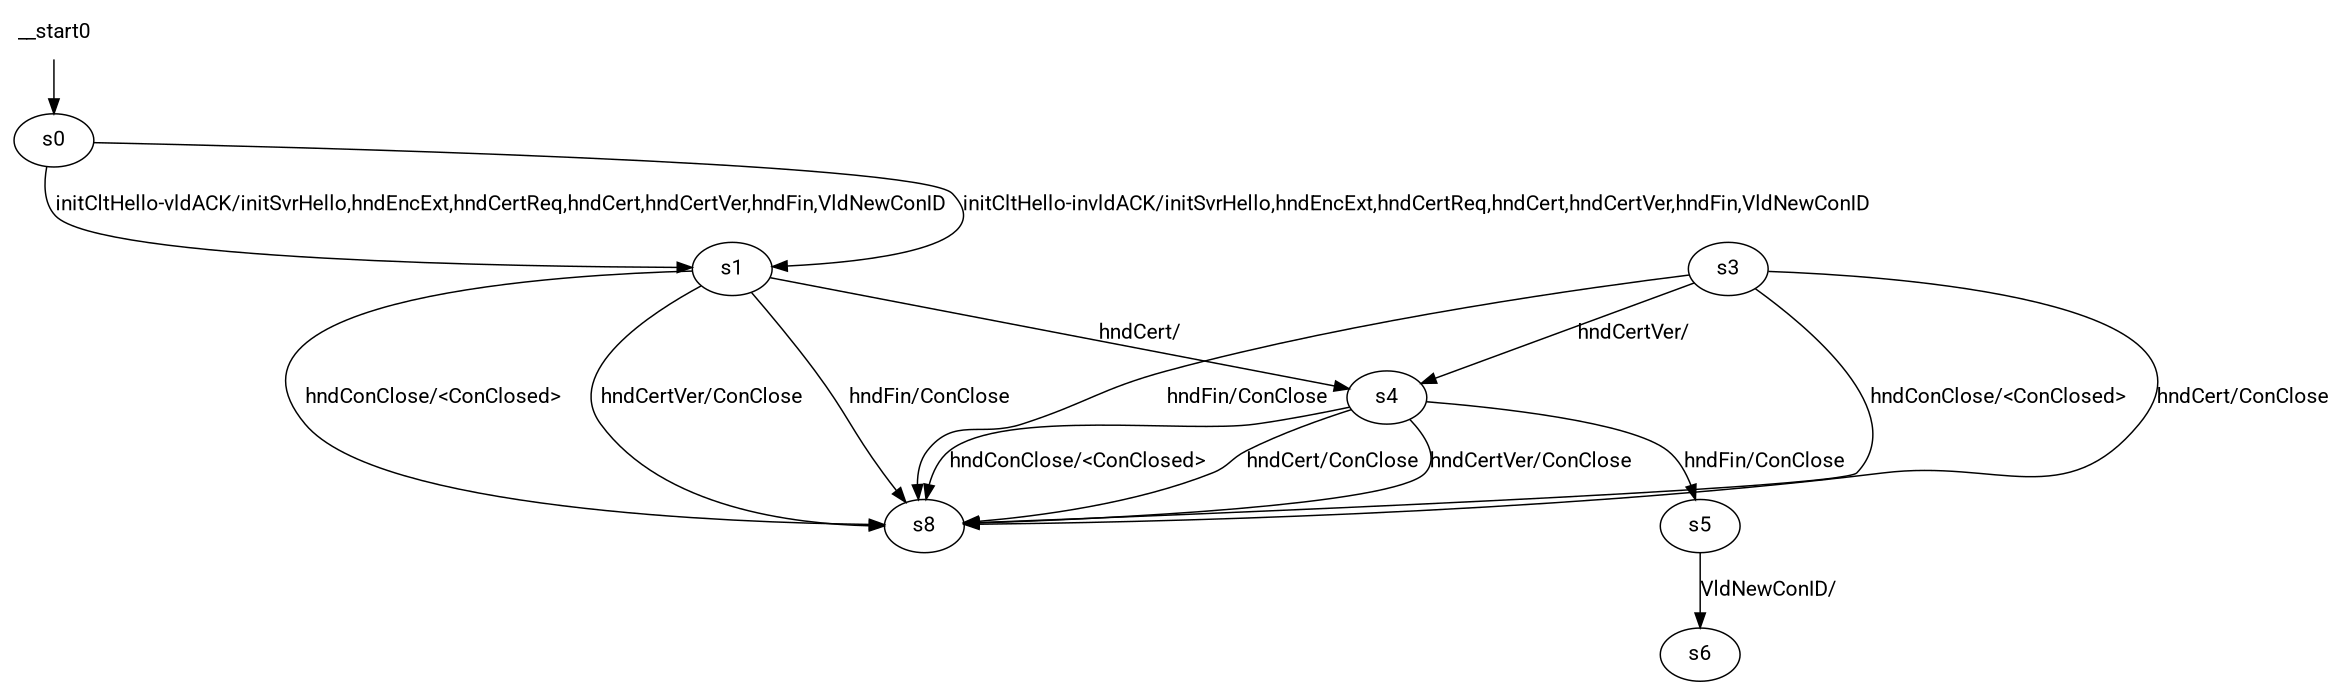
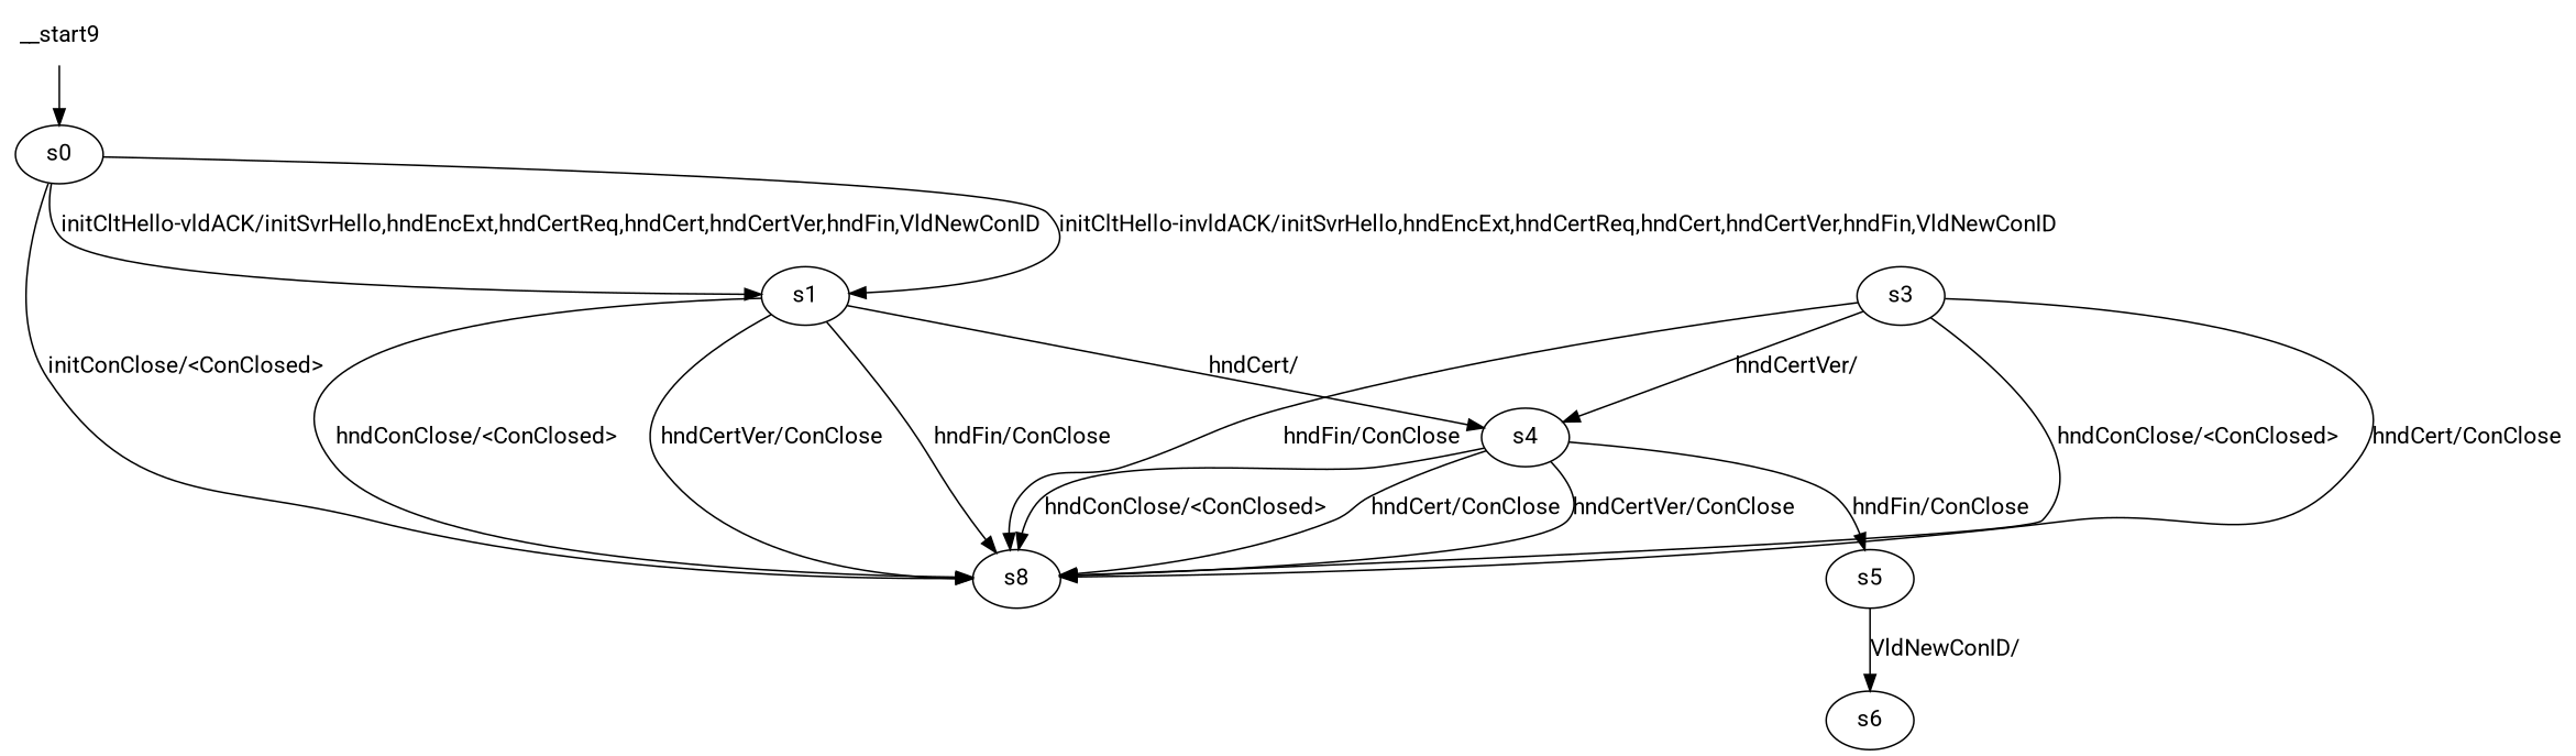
  digraph {
    fontname=Roboto
    node [fontname=Roboto]
    edge [fontname=Roboto]
    n1 [label=s0]
    n2 [label=s1]
    n3 [label=s8]
    n4 [label=s4]
    n5 [label=s3]
    n6 [label=s5]
    n7 [label=s6]
-   __start0 [shape=none]
+   __start0 [shape=none label=__start9]
    n1 -> n2 [label="initCltHello-vldACK/initSvrHello,hndEncExt,hndCertReq,hndCert,hndCertVer,hndFin,VldNewConID "]
    n1 -> n2 [label="initCltHello-invldACK/initSvrHello,hndEncExt,hndCertReq,hndCert,hndCertVer,hndFin,VldNewConID "]
+   n1 -> n3 [label="initConClose/<ConClosed> "]
    n2 -> n3 [label="hndFin/ConClose "]
    n2 -> n3 [label="hndConClose/<ConClosed> "]
    n2 -> n3 [label="hndCertVer/ConClose "]
    n2 -> n4 [label="hndCert/ "]
    n4 -> n3 [label="hndConClose/<ConClosed> "]
    n4 -> n3 [label="hndCert/ConClose "]
    n4 -> n3 [label="hndCertVer/ConClose "]
    n4 -> n6 [label="hndFin/ConClose "]
    n5 -> n3 [label="hndFin/ConClose "]
    n5 -> n3 [label="hndConClose/<ConClosed> "]
    n5 -> n3 [label="hndCert/ConClose "]
    n5 -> n4 [label="hndCertVer/ "]
    n6 -> n7 [label="VldNewConID/ "]
    __start0 -> n1
  }
